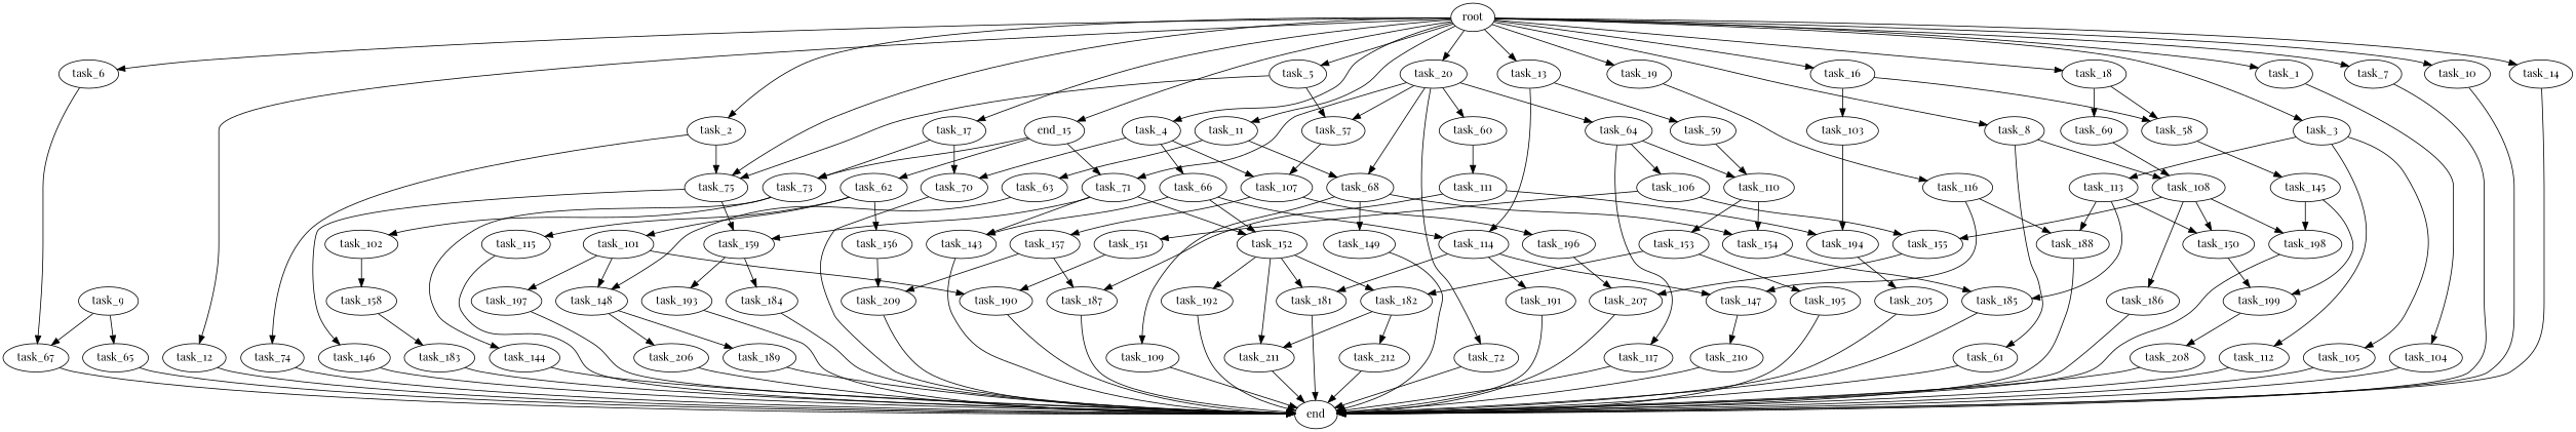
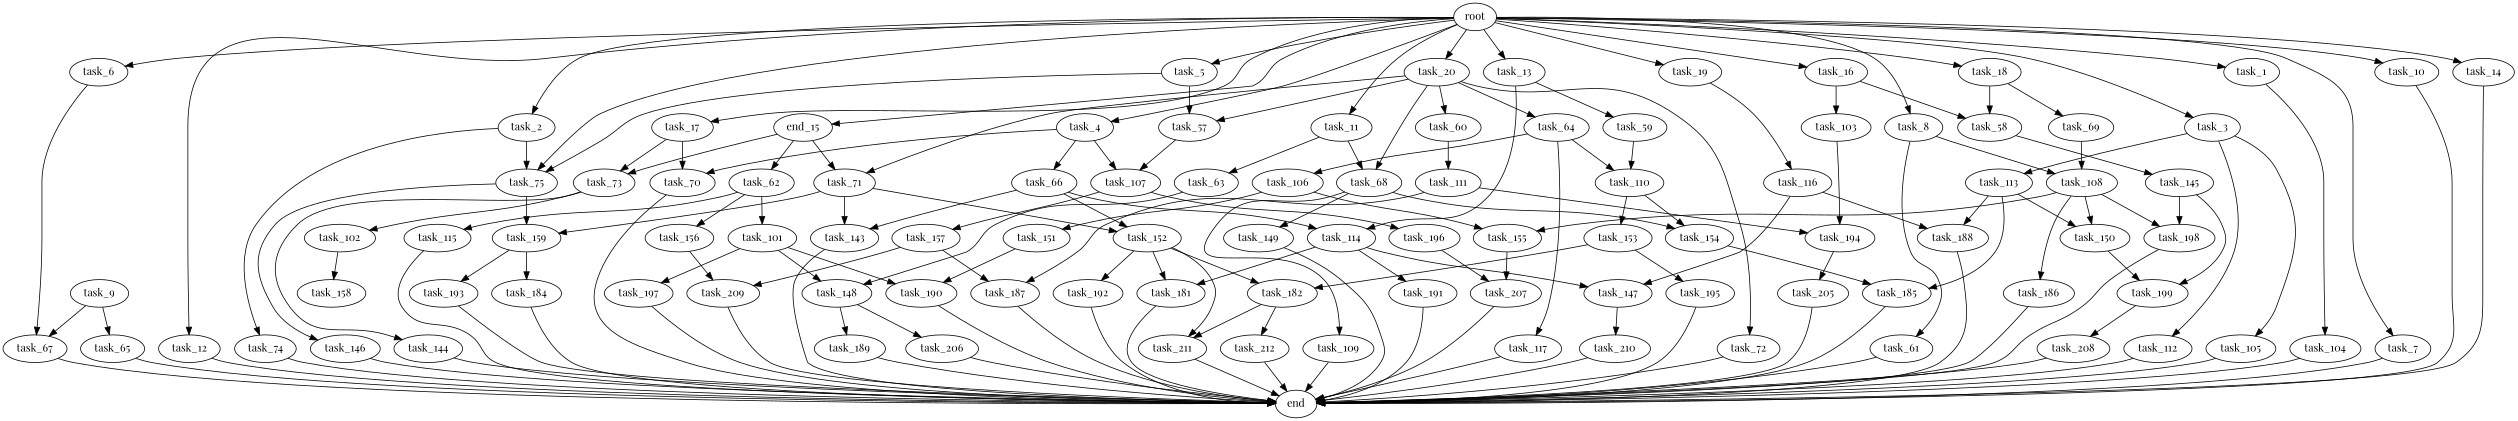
  digraph {
    fontname="Playfair Display"
    node [fontname="Playfair Display"]
    edge [fontname="Playfair Display"]
    task_67
    end
    task_193
    task_12
    task_73
    task_102
    task_144
    task_158
    task_5
    task_57
    task_75
    task_107
    task_146
    task_159
    task_143
    task_63
    task_148
    task_189
    task_206
    task_196
    task_207
    task_17
    task_70
    task_2
    task_74
    task_13
    task_114
    task_59
    task_191
    task_181
    task_147
    task_110
    task_197
    task_60
    task_111
    task_194
    task_187
-   task_183
    n39 [label=end_15]
    task_62
    task_71
    task_101
    task_115
    task_156
    task_152
    task_58
    task_145
    task_199
    task_198
    task_11
    task_68
    task_109
    task_154
    task_149
    task_150
    task_208
    task_151
    task_190
    task_185
    task_64
    task_106
    task_117
    task_155
    task_153
    task_104
    root
    task_8
    task_18
    task_1
    task_3
    task_7
    task_4
    task_16
    task_19
    task_20
    task_6
    task_10
    task_14
    task_108
    task_61
    task_69
    task_105
    task_112
    task_113
    task_9
    task_65
    task_66
    task_103
    task_116
    task_72
    task_186
    task_182
    task_192
    task_211
    task_212
    task_210
    task_205
    task_157
    task_195
    task_188
    task_209
    task_184
    task_67 -> end
    task_193 -> end
    task_12 -> end
    task_73 -> task_102
    task_73 -> task_144
    task_102 -> task_158
    task_144 -> end
-   task_158 -> task_183
    task_5 -> task_57
    task_5 -> task_75
    task_57 -> task_107
    task_75 -> task_146
    task_75 -> task_159
    task_107 -> task_196
    task_107 -> task_157
    task_146 -> end
    task_159 -> task_193
    task_159 -> task_184
    task_143 -> end
    task_63 -> task_148
    task_148 -> task_189
    task_148 -> task_206
    task_189 -> end
    task_206 -> end
    task_196 -> task_207
    task_207 -> end
    task_17 -> task_73
    task_17 -> task_70
    task_70 -> end
    task_2 -> task_75
    task_2 -> task_74
    task_74 -> end
    task_13 -> task_114
    task_13 -> task_59
    task_114 -> task_191
    task_114 -> task_181
    task_114 -> task_147
    task_59 -> task_110
    task_191 -> end
    task_181 -> end
    task_147 -> task_210
    task_110 -> task_154
    task_110 -> task_153
    task_197 -> end
    task_60 -> task_111
    task_111 -> task_194
    task_111 -> task_187
    task_194 -> task_205
    task_187 -> end
-   task_183 -> end
    n39 -> task_73
    n39 -> task_62
    n39 -> task_71
    task_62 -> task_101
    task_62 -> task_115
    task_62 -> task_156
    task_71 -> task_159
    task_71 -> task_143
    task_71 -> task_152
    task_101 -> task_148
    task_101 -> task_197
    task_101 -> task_190
    task_115 -> end
    task_156 -> task_209
    task_152 -> task_181
    task_152 -> task_182
    task_152 -> task_192
    task_152 -> task_211
    task_58 -> task_145
    task_145 -> task_199
    task_145 -> task_198
    task_199 -> task_208
    task_198 -> end
    task_11 -> task_63
    task_11 -> task_68
    task_68 -> task_109
    task_68 -> task_154
    task_68 -> task_149
    task_109 -> end
    task_154 -> task_185
    task_149 -> end
    task_150 -> task_199
    task_208 -> end
    task_151 -> task_190
    task_190 -> end
    task_185 -> end
    task_64 -> task_110
    task_64 -> task_106
    task_64 -> task_117
    task_106 -> task_151
    task_106 -> task_155
    task_117 -> end
    task_155 -> task_207
    task_153 -> task_182
    task_153 -> task_195
    task_104 -> end
    root -> task_12
    root -> task_5
    root -> task_75
    root -> task_17
    root -> task_2
    root -> task_13
    root -> n39
    root -> task_11
    root -> task_8
    root -> task_18
    root -> task_1
    root -> task_3
    root -> task_7
    root -> task_4
    root -> task_16
    root -> task_19
    root -> task_20
    root -> task_6
    root -> task_10
    root -> task_14
    task_8 -> task_108
    task_8 -> task_61
    task_18 -> task_58
    task_18 -> task_69
    task_1 -> task_104
    task_3 -> task_105
    task_3 -> task_112
    task_3 -> task_113
    task_7 -> end
    task_4 -> task_107
    task_4 -> task_70
    task_4 -> task_66
    task_16 -> task_58
    task_16 -> task_103
    task_19 -> task_116
    task_20 -> task_57
    task_20 -> task_60
    task_20 -> task_71
    task_20 -> task_68
    task_20 -> task_64
    task_20 -> task_72
    task_6 -> task_67
    task_10 -> end
    task_14 -> end
    task_108 -> task_198
    task_108 -> task_150
    task_108 -> task_155
    task_108 -> task_186
    task_61 -> end
    task_69 -> task_108
    task_105 -> end
    task_112 -> end
    task_113 -> task_150
    task_113 -> task_185
    task_113 -> task_188
    task_9 -> task_67
    task_9 -> task_65
    task_65 -> end
    task_66 -> task_143
    task_66 -> task_114
    task_66 -> task_152
    task_103 -> task_194
    task_116 -> task_147
    task_116 -> task_188
    task_72 -> end
    task_186 -> end
    task_182 -> task_211
    task_182 -> task_212
    task_192 -> end
    task_211 -> end
    task_212 -> end
    task_210 -> end
    task_205 -> end
    task_157 -> task_187
    task_157 -> task_209
    task_195 -> end
    task_188 -> end
    task_209 -> end
    task_184 -> end
  }
